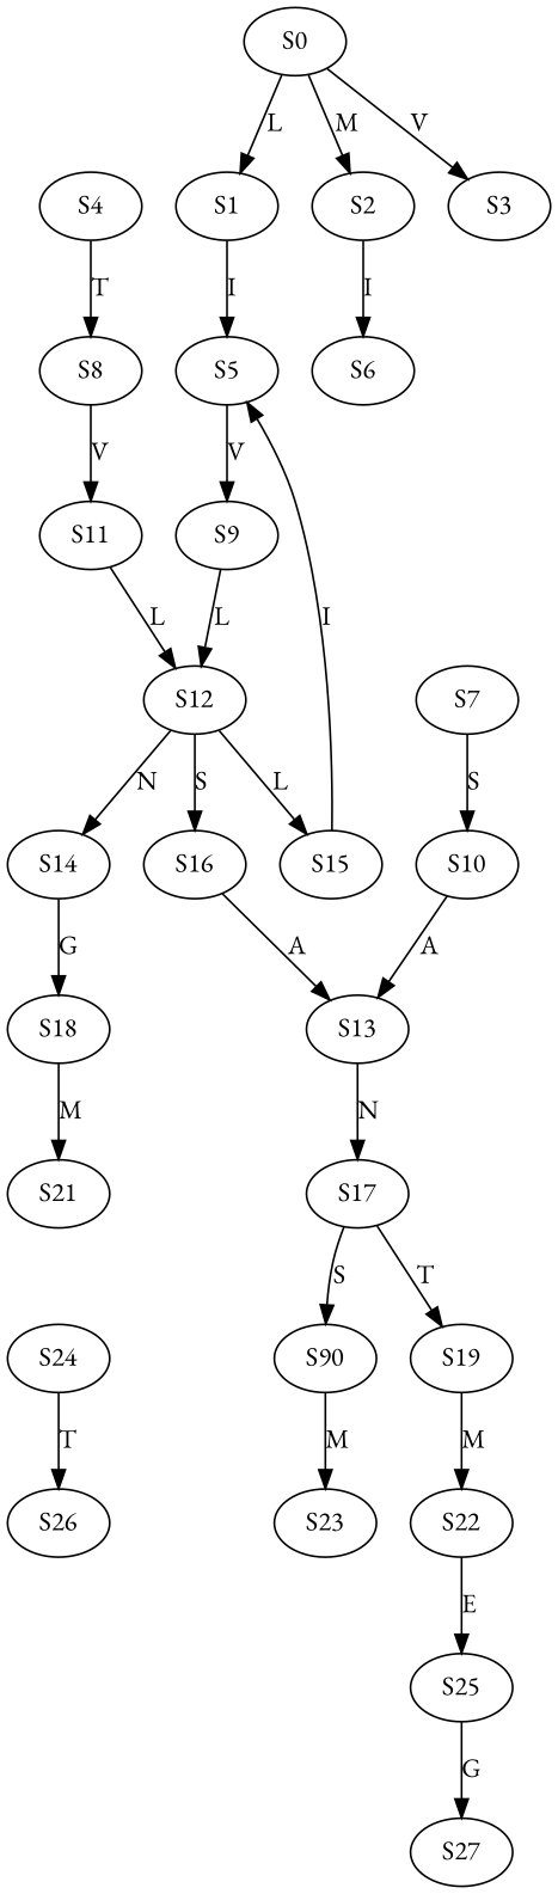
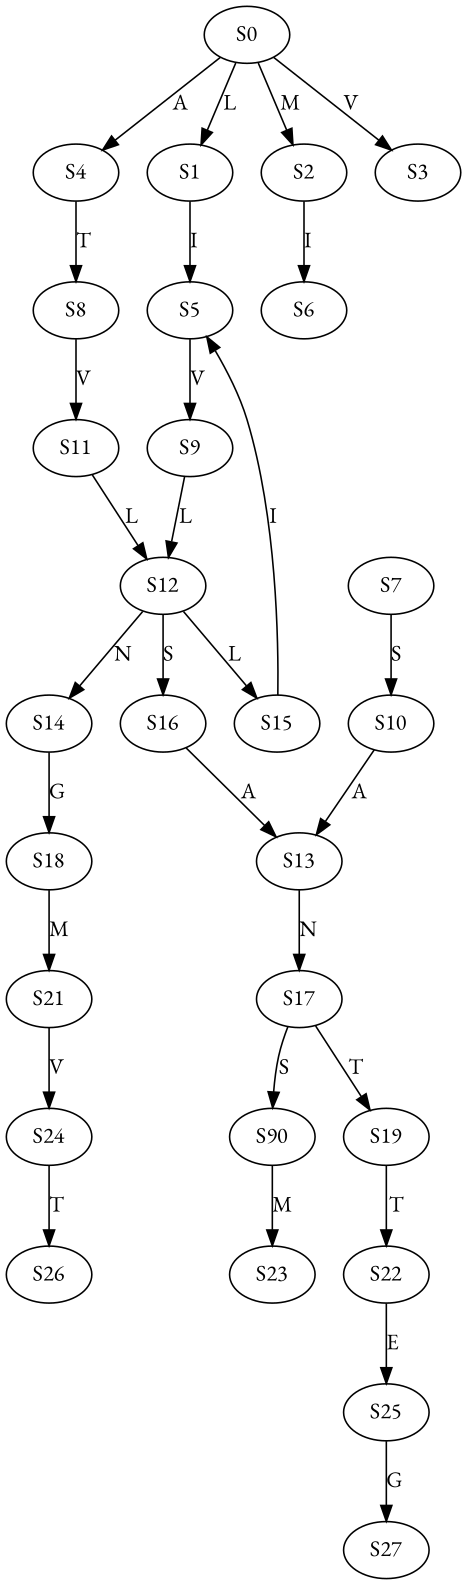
  strict digraph {
    fontname="EB Garamond"
    node [fontname="EB Garamond"]
    edge [fontname="EB Garamond"]
    S0
    S1
    S2
    S3
    S4
    S5
    S6
    S8
    S9
    S7
    S10
    S11
    S12
    S13
    S14
    S15
    S16
    S17
    S18
    S19
    n21 [label=S90]
    S21
    S22
    S23
    S24
    S25
    S26
    S27
    S0 -> S1 [label=L]
    S0 -> S2 [label=M]
    S0 -> S3 [label=V]
+   S0 -> S4 [label=A]
    S1 -> S5 [label=I]
    S2 -> S6 [label=I]
    S4 -> S8 [label=T]
    S5 -> S9 [label=V]
    S8 -> S11 [label=V]
    S9 -> S12 [label=L]
    S7 -> S10 [label=S]
    S10 -> S13 [label=A]
    S11 -> S12 [label=L]
    S12 -> S14 [label=N]
    S12 -> S15 [label=L]
    S12 -> S16 [label=S]
    S13 -> S17 [label=N]
    S14 -> S18 [label=G]
    S15 -> S5 [label=I]
    S16 -> S13 [label=A]
    S17 -> S19 [label=T]
    S17 -> n21 [label=S]
    S18 -> S21 [label=M]
-   S19 -> S22 [label=M]
+   S19 -> S22 [label=T]
    n21 -> S23 [label=M]
+   S21 -> S24 [label=V]
    S22 -> S25 [label=E]
    S24 -> S26 [label=T]
    S25 -> S27 [label=G]
  }
